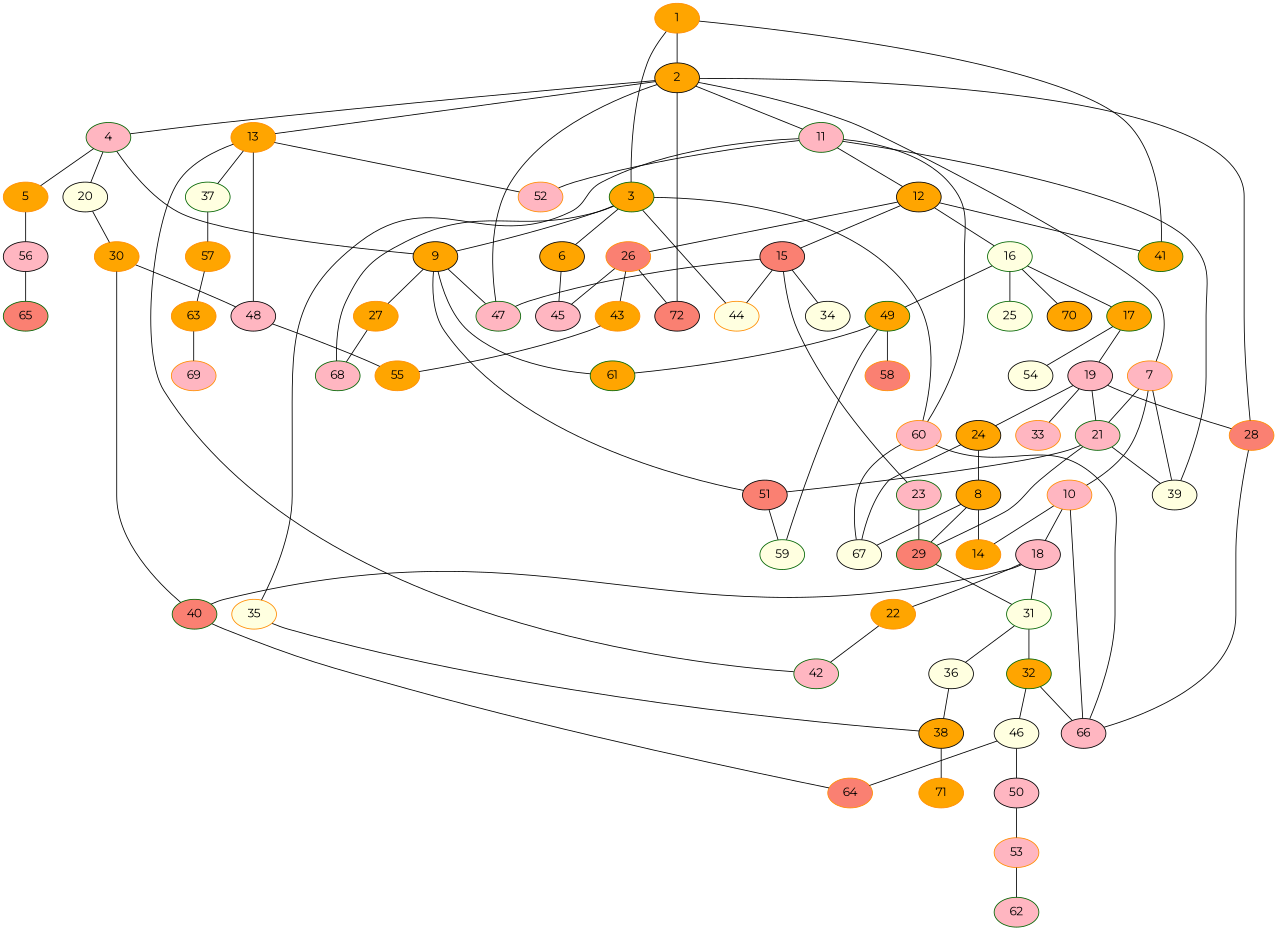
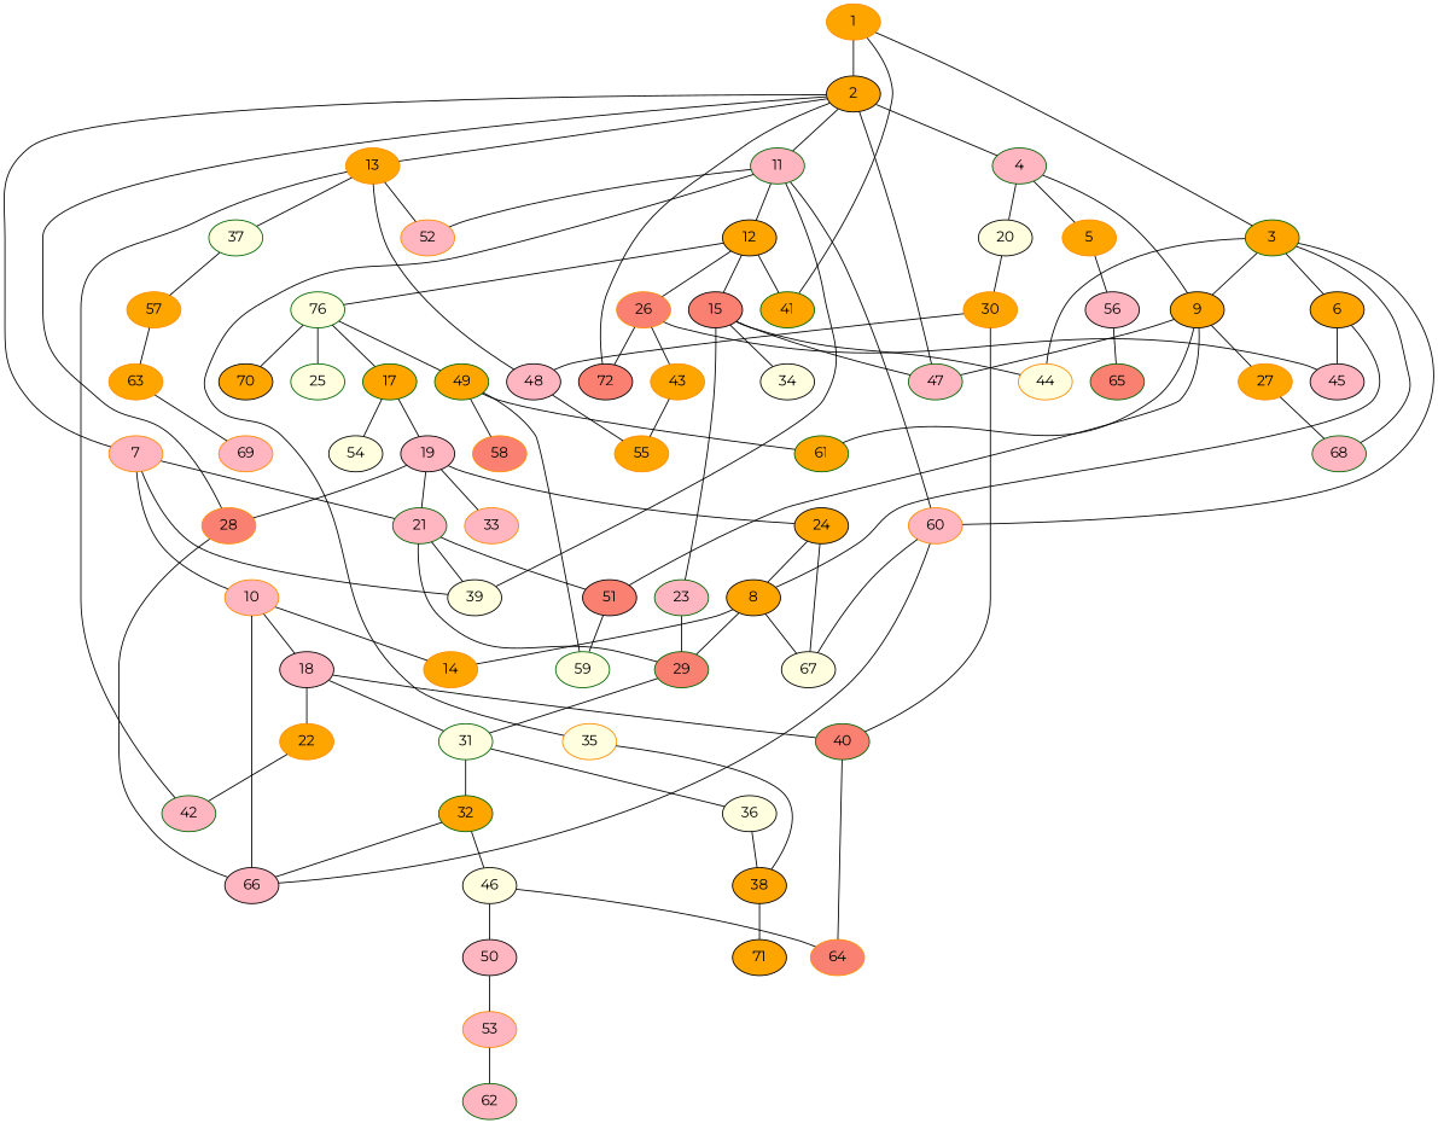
  graph {
    fontname=Montserrat
    node [color=black fillcolor=orange fontname=Montserrat style=filled]
    edge [fontname=Montserrat weight=1.0]
    1 [color=darkorange]
    2
    3 [color=darkgreen]
    41 [color=darkgreen]
    4 [color=darkgreen fillcolor=lightpink]
    7 [color=darkorange fillcolor=lightpink]
    11 [color=darkgreen fillcolor=lightpink]
    13 [color=darkorange]
    28 [color=darkorange fillcolor=salmon]
    47 [color=darkgreen fillcolor=lightpink]
    72 [fillcolor=salmon]
    6
    9
    44 [color=darkorange fillcolor=lightyellow]
    60 [color=darkorange fillcolor=lightpink]
    68 [color=darkgreen fillcolor=lightpink]
    5 [color=darkorange]
    20 [fillcolor=lightyellow]
    10 [color=darkorange fillcolor=lightpink]
    21 [color=darkgreen fillcolor=lightpink]
    39 [fillcolor=lightyellow]
    12
    35 [color=darkorange fillcolor=lightyellow]
    52 [color=darkorange fillcolor=lightpink]
    37 [color=darkgreen fillcolor=lightyellow]
    42 [color=darkgreen fillcolor=lightpink]
    48 [fillcolor=lightpink]
    66 [fillcolor=lightpink]
    8
    45 [fillcolor=lightpink]
    27 [color=darkorange]
    51 [fillcolor=salmon]
    61 [color=darkgreen]
    67 [fillcolor=lightyellow]
    56 [fillcolor=lightpink]
    30 [color=darkorange]
    65 [color=darkgreen fillcolor=salmon]
    14 [color=darkorange]
    29 [color=darkgreen fillcolor=salmon]
    18 [fillcolor=lightpink]
    31 [color=darkgreen fillcolor=lightyellow]
    59 [color=darkgreen fillcolor=lightyellow]
    22 [color=darkorange]
    40 [color=darkgreen fillcolor=salmon]
    15 [fillcolor=salmon]
-   16 [color=darkgreen fillcolor=lightyellow]
+   16 [color=darkgreen fillcolor=lightyellow label=76]
    26 [color=darkorange fillcolor=salmon]
    38
    23 [color=darkgreen fillcolor=lightpink]
    34 [fillcolor=lightyellow]
    17 [color=darkgreen]
    25 [color=darkgreen fillcolor=lightyellow]
    49 [color=darkgreen]
    70
    43 [color=darkorange]
    57 [color=darkorange]
    55 [color=darkorange]
    19 [fillcolor=lightpink]
    54 [fillcolor=lightyellow]
    58 [color=darkorange fillcolor=salmon]
    24
    33 [color=darkorange fillcolor=lightpink]
    32 [color=darkgreen]
    36 [fillcolor=lightyellow]
    64 [color=darkorange fillcolor=salmon]
    46 [fillcolor=lightyellow]
    50 [fillcolor=lightpink]
-   71 [color=darkorange]
+   71
    63 [color=darkorange]
    53 [color=darkorange fillcolor=lightpink]
    62 [color=darkgreen fillcolor=lightpink]
    69 [color=darkorange fillcolor=lightpink]
    1 -- 2 [weight=3.0]
    1 -- 3
    1 -- 41
    2 -- 4
    2 -- 7
    2 -- 11
    2 -- 13
    2 -- 28
    2 -- 47 [weight=2.0]
    2 -- 72
    3 -- 6
    3 -- 9
    3 -- 44
    3 -- 60
    3 -- 68
    4 -- 9
    4 -- 5
    4 -- 20
    7 -- 10
    7 -- 21 [weight=2.0]
    7 -- 39
    11 -- 60
    11 -- 39
    11 -- 12
    11 -- 35
    11 -- 52
    13 -- 52
    13 -- 37
    13 -- 42
    13 -- 48
    28 -- 66
+   6 -- 8
    6 -- 45
    9 -- 47
    9 -- 27
    9 -- 51
    9 -- 61
    60 -- 66
    60 -- 67
    5 -- 56
    20 -- 30
    10 -- 66 [weight=2.0]
    10 -- 14
    10 -- 18
    21 -- 39
    21 -- 51
    21 -- 29
    12 -- 41 [weight=3.0]
    12 -- 15
    12 -- 16
    12 -- 26
    35 -- 38
    37 -- 57
    48 -- 55
    8 -- 67
    8 -- 14
    8 -- 29
    27 -- 68
    51 -- 59
    56 -- 65
    30 -- 48
    30 -- 40
    29 -- 31
    18 -- 31 [weight=2.0]
    18 -- 22
    18 -- 40
    31 -- 32
    31 -- 36
    22 -- 42
    40 -- 64
    15 -- 47
    15 -- 44
    15 -- 23
    15 -- 34
    16 -- 17
    16 -- 25
    16 -- 49
    16 -- 70
    26 -- 72
    26 -- 45
    26 -- 43
    38 -- 71
    23 -- 29 [weight=3.0]
    17 -- 19
    17 -- 54
    49 -- 61
    49 -- 59
    49 -- 58
    43 -- 55
    57 -- 63
    19 -- 28
    19 -- 21
    19 -- 24 [weight=2.0]
    19 -- 33
    24 -- 8
    24 -- 67
    32 -- 66
    32 -- 46
    36 -- 38
    46 -- 64
    46 -- 50
    50 -- 53
    63 -- 69
    53 -- 62
  }
